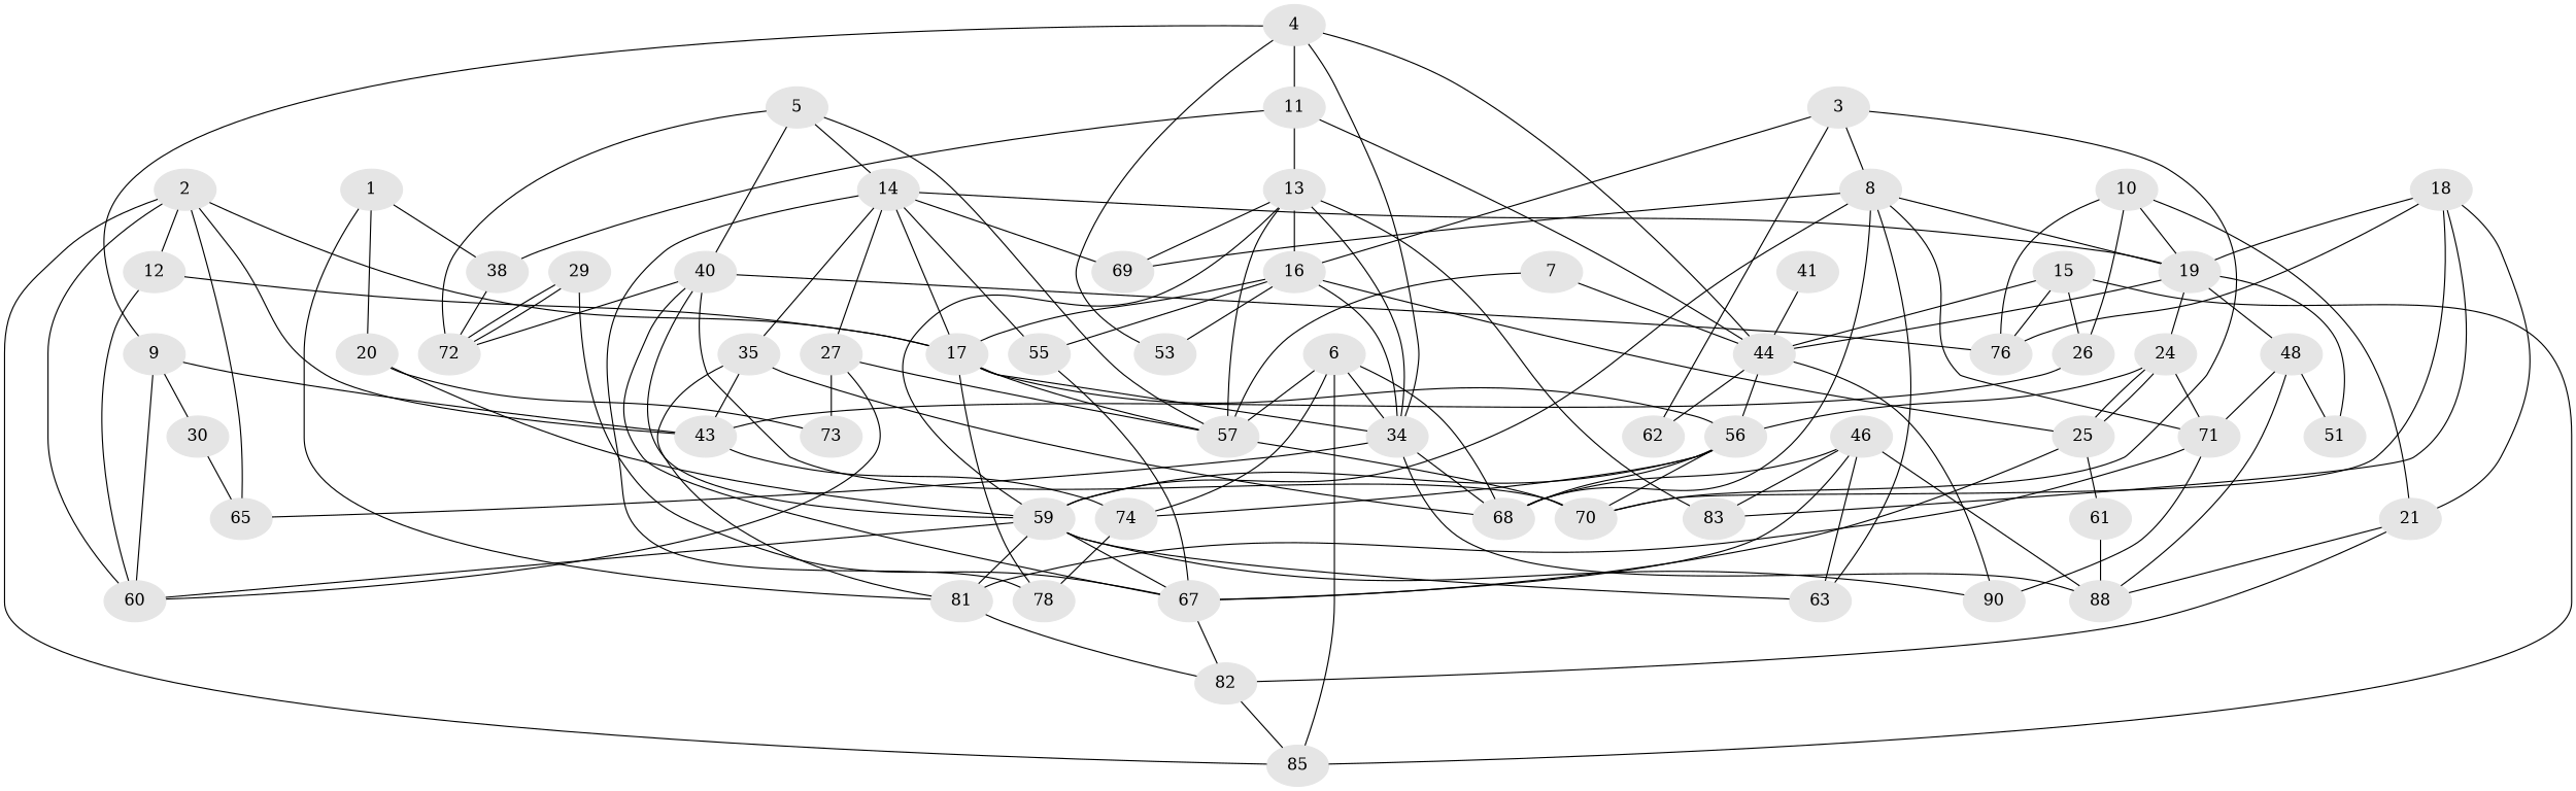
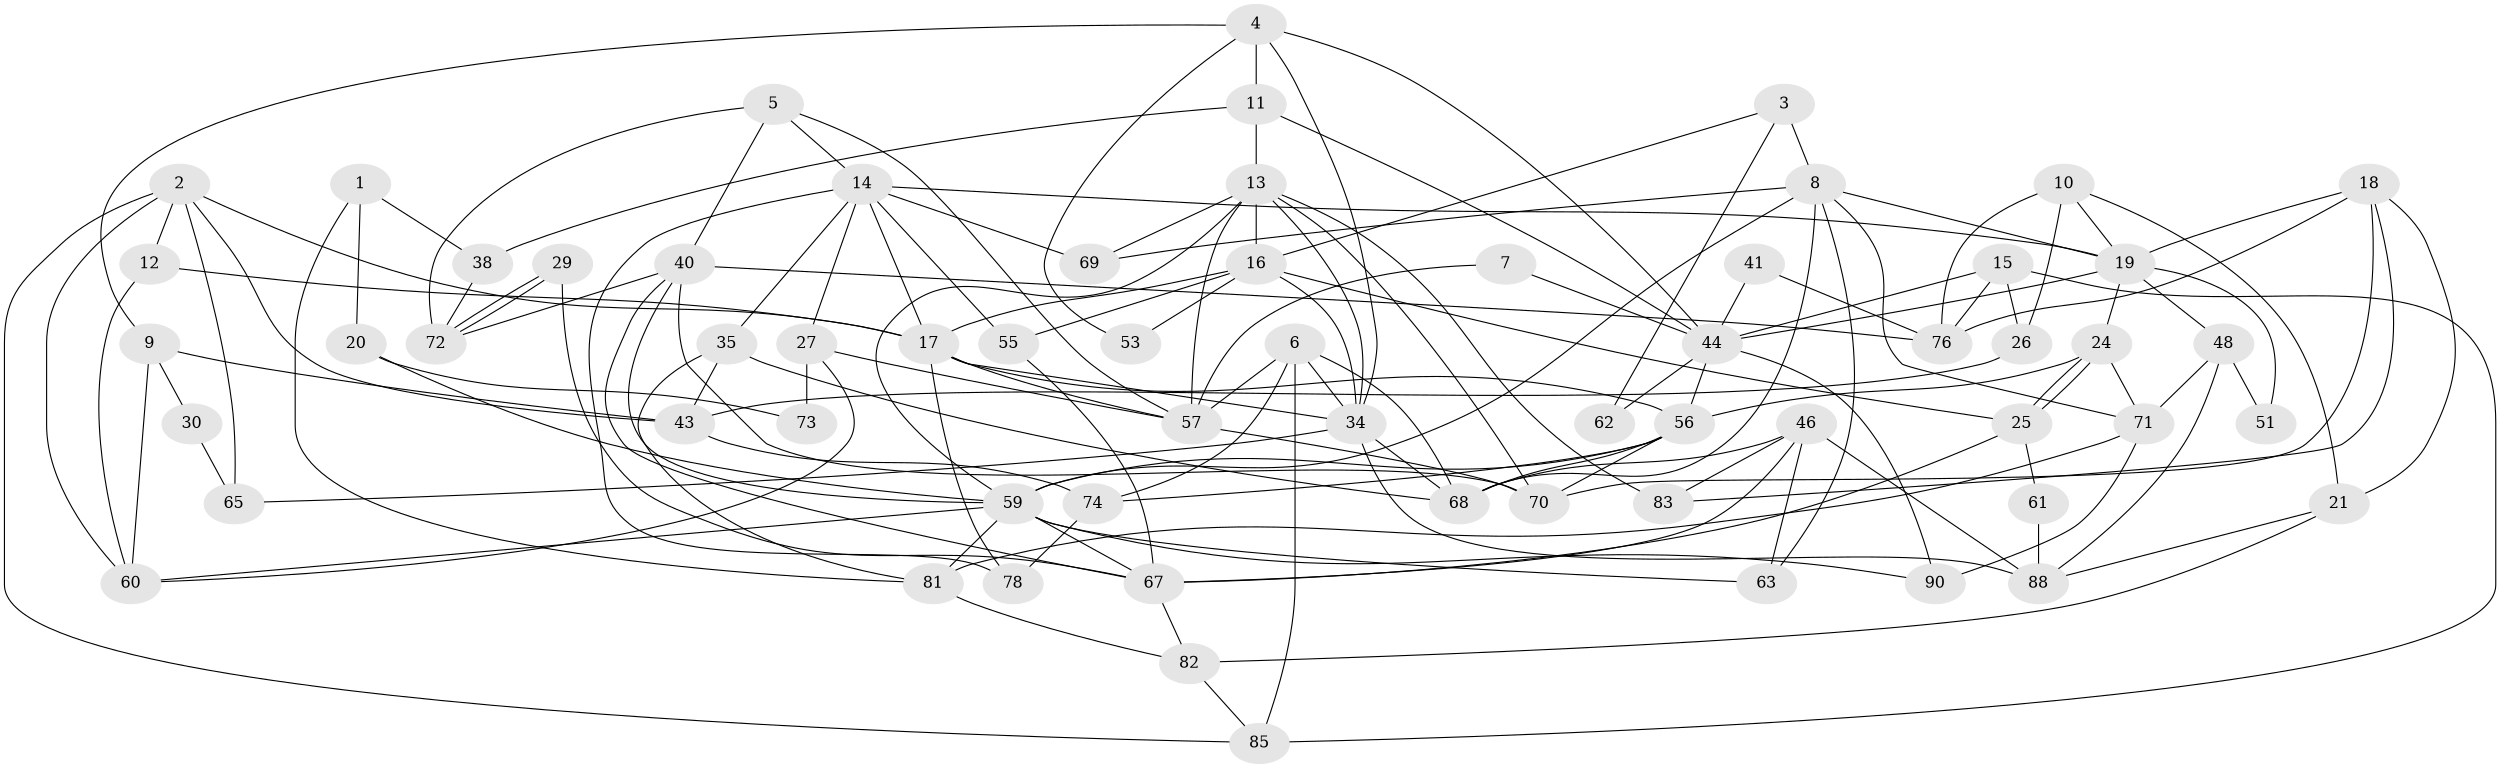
  graph {
    node [color=gray90 style=filled]
    1
    20
    38
    81
    59 [super="+64"]
    73
    72
    82
    2 [super="+52"]
    12
    17 [super="+22"]
    43
    60
    65
    85
    34 [super="+87"]
    57 [super="+86+58"]
    78
    56
    74 [super="+89"]
    3 [super="+92"]
    8 [super="+31"]
    16 [super="+75"]
    62
    70 [super="+79"]
    68
    19 [super="+37"]
    63
    71
    69
    53
    55
    25
    9 [super="+42"]
    30
    4
    11 [super="+23"]
    44 [super="+77"]
    13 [super="+33"]
    88
    90
    5 [super="+54+32"]
    14 [super="+28"]
    40 [super="+49"]
    27
    35
    76
    67 [super="+84"]
    6 [super="+45"]
    7
    24
    48
    51
    10 [super="+50+39"]
    21
    26
    83
    15 [super="+66"]
    61
    18
    29
    41
    46 [super="+80"]
    1 -- 20
    1 -- 38
    1 -- 81
    20 -- 59
    20 -- 73
    38 -- 72
    81 -- 82
    59 -- 81
    59 -- 60
    59 -- 63
    59 -- 90
    59 -- 67 [weight=2]
    82 -- 85
    2 -- 12
    2 -- 17
    2 -- 43
    2 -- 60
    2 -- 65
    2 -- 85
    12 -- 17
    12 -- 60
    17 -- 34
    17 -- 57
    17 -- 78
    17 -- 56
    43 -- 74
    34 -- 65
    34 -- 68
    34 -- 88
    57 -- 70 [weight=2]
    56 -- 59
    56 -- 74
    56 -- 70
    56 -- 68
    74 -- 78
    3 -- 8
    3 -- 16
    3 -- 62
-   3 -- 70
+   13 -- 70
    8 -- 59
    8 -- 68
    8 -- 19
    8 -- 63
    8 -- 71
    8 -- 69
    16 -- 17
    16 -- 34
    16 -- 53
    16 -- 55
    16 -- 25
    19 -- 44
    19 -- 24
    19 -- 48
    19 -- 51
    71 -- 81
    71 -- 90
    55 -- 67
    25 -- 67
    25 -- 61
    9 -- 43
    9 -- 60
    9 -- 30
    30 -- 65
    4 -- 34
    4 -- 53
    4 -- 9
    4 -- 11
    4 -- 44
    11 -- 38
    11 -- 44
    11 -- 13
    44 -- 56
    44 -- 62
    44 -- 90
    13 -- 59
    13 -- 34
    13 -- 57
    13 -- 16 [weight=2]
    13 -- 69
    13 -- 83
    5 -- 72
    5 -- 57
    5 -- 14
    5 -- 40
    14 -- 17
    14 -- 78
    14 -- 19
    14 -- 69
    14 -- 55
    14 -- 27
    14 -- 35
    40 -- 59
    40 -- 72
    40 -- 70
    40 -- 76
    40 -- 67
    27 -- 73
    27 -- 60
    27 -- 57
    35 -- 81
    35 -- 43
    35 -- 68
    67 -- 82
    6 -- 85
    6 -- 34
    6 -- 57
    6 -- 74
    6 -- 68
    7 -- 57
    7 -- 44
    24 -- 56
    24 -- 71
    24 -- 25
    24 -- 25
    48 -- 71
    48 -- 88
    48 -- 51
    10 -- 19
    10 -- 76
    10 -- 21
    10 -- 26 [weight=2]
    21 -- 82
    21 -- 88
    26 -- 43
    15 -- 85
    15 -- 44
    15 -- 76
    15 -- 26
    61 -- 88
    18 -- 70
    18 -- 19
    18 -- 76
    18 -- 21
    18 -- 83
    29 -- 72
    29 -- 72
    29 -- 67
    41 -- 44
+   41 -- 76
    46 -- 68
    46 -- 63
    46 -- 88
    46 -- 67 [weight=2]
    46 -- 83
  }
